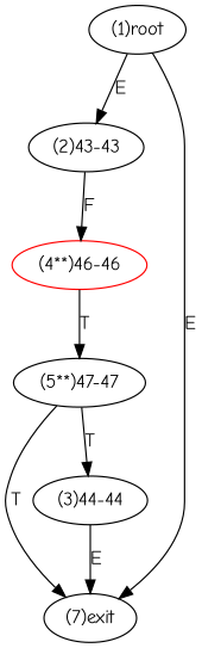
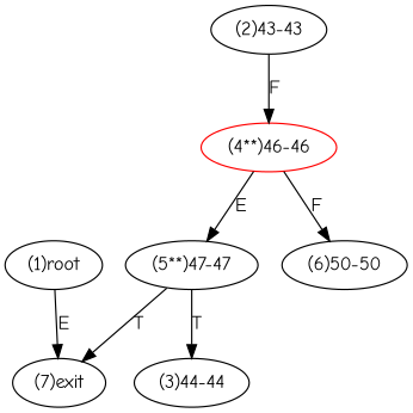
  digraph {
    fontname="Comic Neue"
    node [fontname="Comic Neue"]
    edge [fontname="Comic Neue"]
    n1 [label="(1)root"]
    n2 [label="(2)43-43"]
    n3 [label="(7)exit"]
    n4 [color=red label="(4**)46-46"]
    n5 [label="(3)44-44"]
    n6 [label="(5**)47-47"]
-   n1 -> n2 [label=E]
+   n7 [label="(6)50-50"]
    n1 -> n3 [label=E]
    n2 -> n4 [label=F]
-   n4 -> n6 [label=T]
-   n5 -> n3 [label=E]
+   n4 -> n6 [label=E]
+   n4 -> n7 [label=F]
    n6 -> n3 [label=T]
    n6 -> n5 [label=T]
  }
